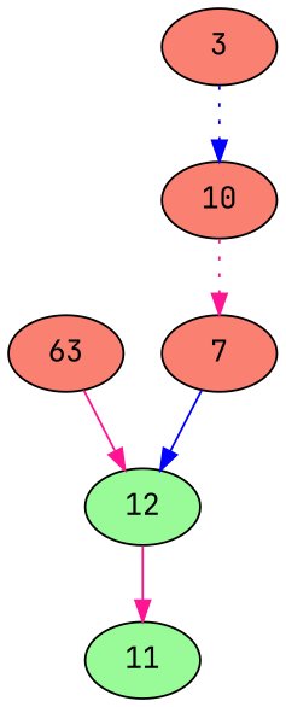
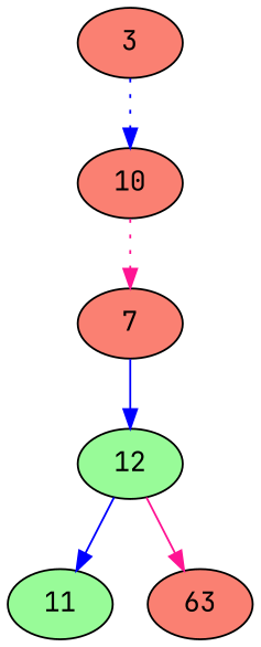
  digraph {
    fontname="JetBrains Mono"
    node [fillcolor=salmon fontname="JetBrains Mono" style=filled]
    edge [color=blue fontname="JetBrains Mono" style=solid]
    n1 [fillcolor=palegreen label=11]
    n2 [label=63]
    n3 [label=3]
    n4 [label=10]
    n5 [label=7]
    n6 [fillcolor=palegreen label=12]
    n3 -> n4 [style=dotted]
    n4 -> n5 [color=deeppink style=dotted]
    n5 -> n6
-   n6 -> n1 [color=deeppink]
-   n2 -> n6 [color=deeppink]
+   n6 -> n1
+   n6 -> n2 [color=deeppink]
  }
